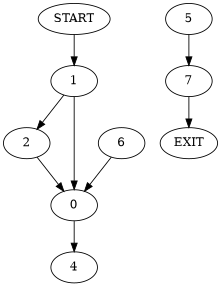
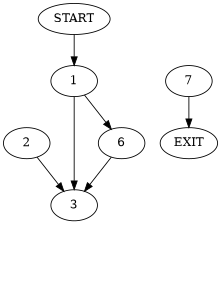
  digraph {
    n1 [label=START]
    1
    2
-   3 [label=0]
+   3
    6
    n6 [label=EXIT]
-   4
-   5
    7
    n1 -> 1
-   1 -> 2
+   1 -> 6
    1 -> 3
    2 -> 3
-   3 -> 4
    6 -> 3
-   5 -> 7
    7 -> n6
  }
